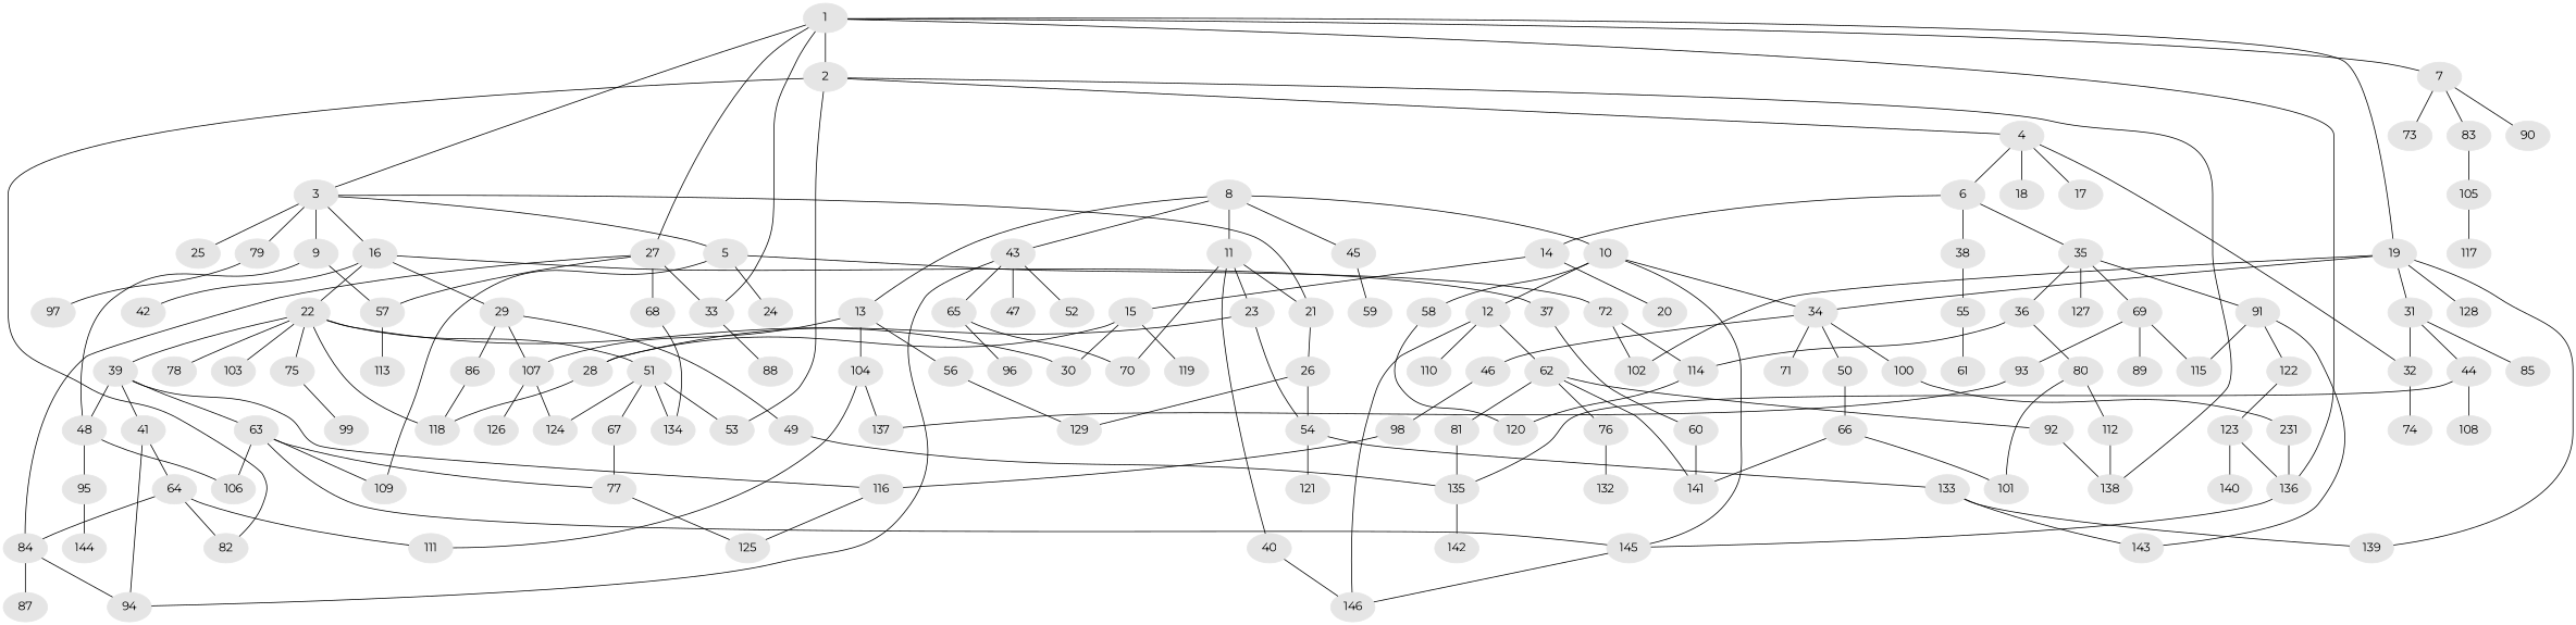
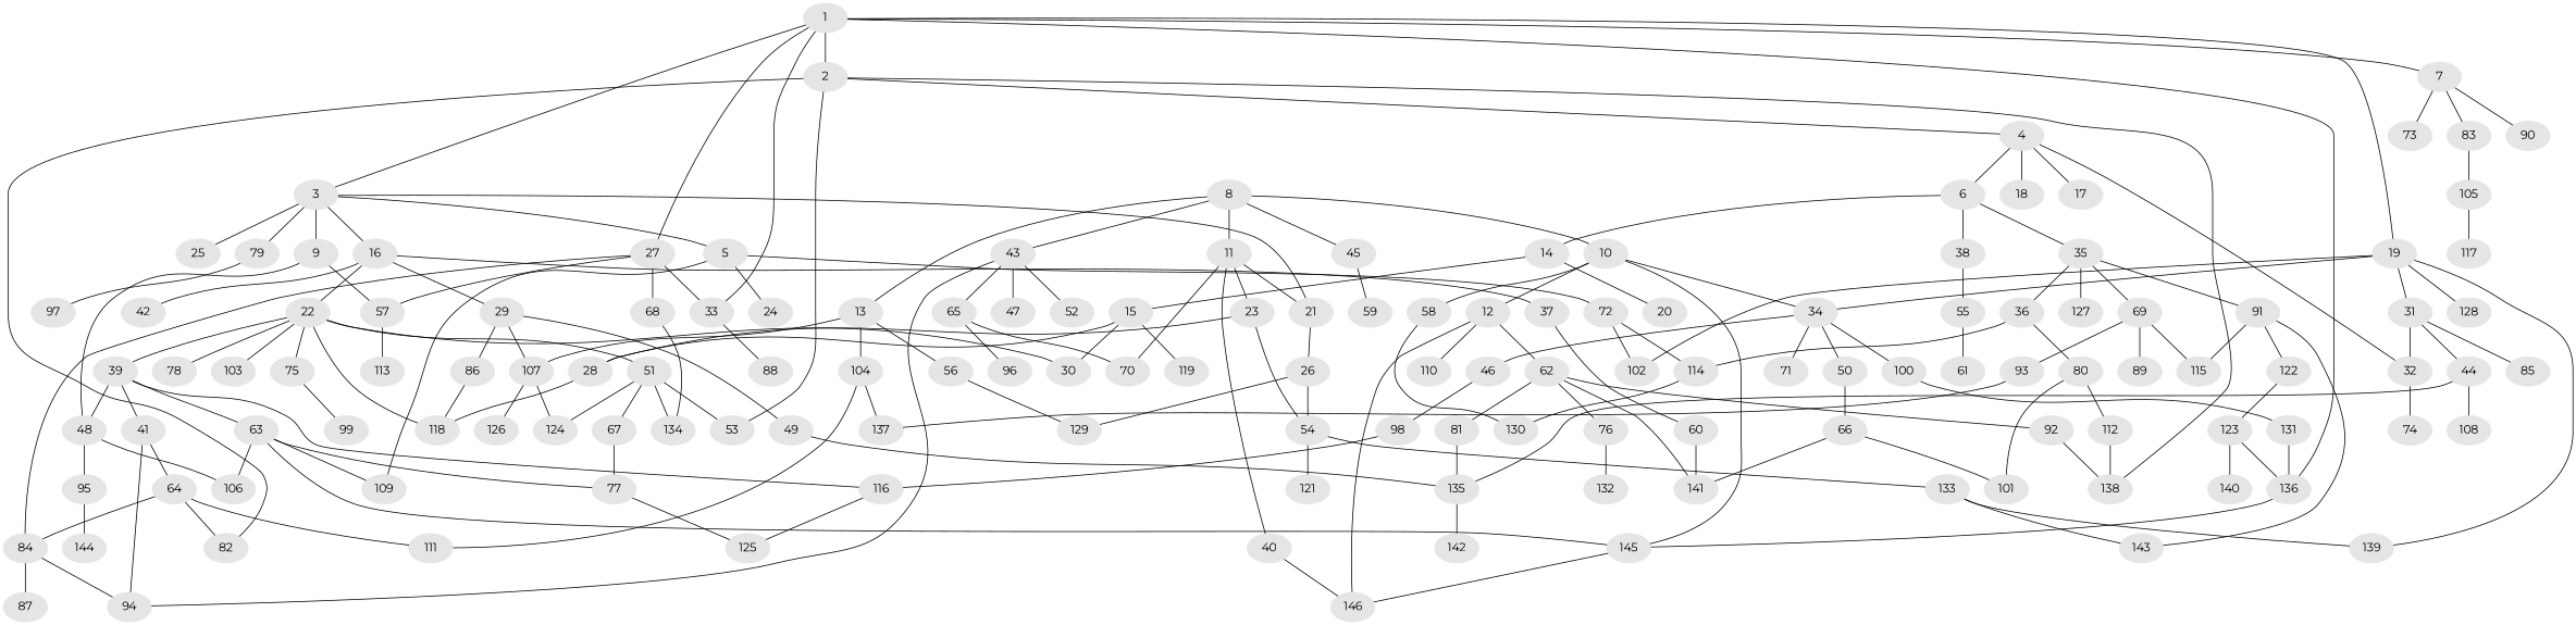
  graph {
    fontname=Montserrat
    node [color=gray90 fontname=Montserrat style=filled]
    edge [fontname=Montserrat]
    1
    2
    3
    7
    19
    27
    33
    136
    4
    53
    82
    138
    5
    9
    16
    21
    25
    79
    73
    83
    90
    34
    31
    102
    128
    139
    57
    68
    84
    88
    145
    6
    17
    18
    32
    24
    72
    109
    8
    10
    11
    13
    43
    45
    48
    22
    29
    37
    42
    26
    97
    14
    35
    38
    74
    114
    15
    20
    36
    69
    91
    127
    55
    105
    12
    58
    23
    40
    70
    56
    104
    107
    94
    47
    52
    65
    59
    95
    106
    113
    62
    110
    146
    46
    50
    71
    100
-   120
+   120 [label=130]
    28
    54
    141
    76
    81
    92
    129
    111
    137
    124
    126
    30
    119
    118
    39
    51
    75
    78
    103
    49
    86
    60
    44
    85
    41
    63
    116
    67
    134
    99
    121
    133
    87
    135
    108
    98
    66
-   131 [label=231]
+   131
    80
    89
    93
    115
    122
    143
    101
    112
    61
    64
    77
    125
    96
    142
    144
    132
    117
    123
    140
    1 -- 2
    1 -- 3
    1 -- 7
    1 -- 19
    1 -- 27
    1 -- 33
    1 -- 136
    2 -- 4
    2 -- 53
    2 -- 82
    2 -- 138
    3 -- 5
    3 -- 9
    3 -- 16
    3 -- 21
    3 -- 25
    3 -- 79
    7 -- 73
    7 -- 83
    7 -- 90
    19 -- 34
    19 -- 31
    19 -- 102
    19 -- 128
    19 -- 139
    27 -- 33
    27 -- 57
    27 -- 68
    27 -- 84
    33 -- 88
    136 -- 145
    4 -- 6
    4 -- 17
    4 -- 18
    4 -- 32
    5 -- 24
    5 -- 72
    5 -- 109
    9 -- 57
    9 -- 48
    16 -- 22
    16 -- 29
    16 -- 37
    16 -- 42
    21 -- 26
    79 -- 97
    83 -- 105
    34 -- 46
    34 -- 50
    34 -- 71
    34 -- 100
    31 -- 32
    31 -- 44
    31 -- 85
    57 -- 113
    68 -- 134
    84 -- 94
    84 -- 87
    145 -- 146
    6 -- 14
    6 -- 35
    6 -- 38
    32 -- 74
    72 -- 102
    72 -- 114
    8 -- 10
    8 -- 11
    8 -- 13
    8 -- 43
    8 -- 45
    10 -- 34
    10 -- 145
    10 -- 12
    10 -- 58
    11 -- 21
    11 -- 23
    11 -- 40
    11 -- 70
    13 -- 56
    13 -- 104
    13 -- 107
    43 -- 94
    43 -- 47
    43 -- 52
    43 -- 65
    45 -- 59
    48 -- 95
    48 -- 106
    22 -- 30
    22 -- 118
    22 -- 39
    22 -- 51
    22 -- 75
    22 -- 78
    22 -- 103
    29 -- 107
    29 -- 49
    29 -- 86
    37 -- 60
    26 -- 54
    26 -- 129
    14 -- 15
    14 -- 20
    35 -- 36
    35 -- 69
    35 -- 91
    35 -- 127
    38 -- 55
    114 -- 120
    15 -- 28
    15 -- 30
    15 -- 119
    36 -- 114
    36 -- 80
    69 -- 89
    69 -- 93
    69 -- 115
    91 -- 115
    91 -- 122
    91 -- 143
    55 -- 61
    105 -- 117
    12 -- 62
    12 -- 110
    12 -- 146
    58 -- 120
    23 -- 28
    23 -- 54
    40 -- 146
    56 -- 129
    104 -- 111
    104 -- 137
    107 -- 124
    107 -- 126
    65 -- 70
    65 -- 96
    95 -- 144
    62 -- 141
    62 -- 76
    62 -- 81
    62 -- 92
    46 -- 98
    50 -- 66
    100 -- 131
    28 -- 118
    54 -- 121
    54 -- 133
    76 -- 132
    81 -- 135
    92 -- 138
    39 -- 48
    39 -- 41
    39 -- 63
    39 -- 116
    51 -- 53
    51 -- 124
    51 -- 67
    51 -- 134
    75 -- 99
    49 -- 135
    86 -- 118
    60 -- 141
    44 -- 135
    44 -- 108
    41 -- 94
    41 -- 64
    63 -- 145
    63 -- 109
    63 -- 106
    63 -- 77
    116 -- 125
    67 -- 77
    133 -- 139
    133 -- 143
    135 -- 142
    98 -- 116
    66 -- 141
    66 -- 101
    131 -- 136
    80 -- 101
    80 -- 112
    93 -- 137
    122 -- 123
    112 -- 138
    64 -- 82
    64 -- 84
    64 -- 111
    77 -- 125
    123 -- 136
    123 -- 140
  }
